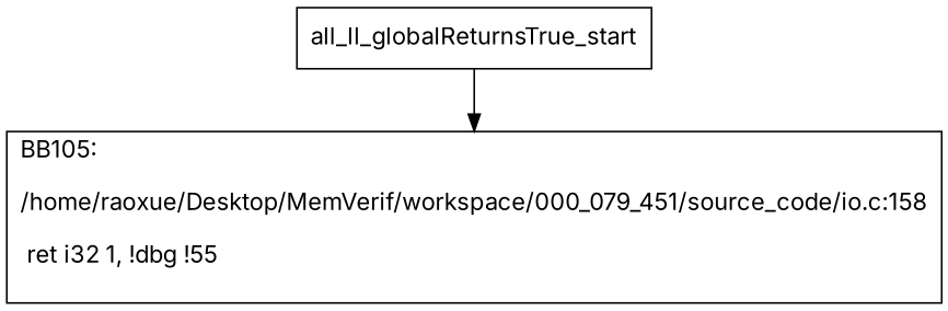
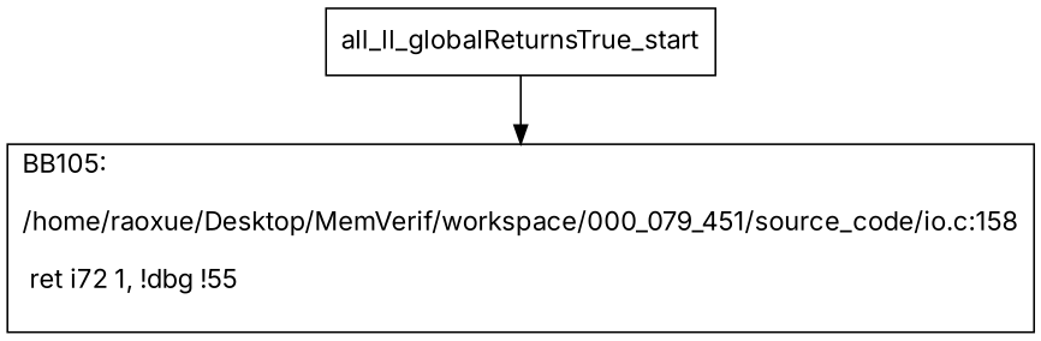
  digraph {
    fontname=Inter
    node [shape=record fontname=Inter]
    n1 [label="{all_ll_globalReturnsTrue_start}"]
-   n2 [label="{BB105:\l\l/home/raoxue/Desktop/MemVerif/workspace/000_079_451/source_code/io.c:158\l\n  ret i32 1, !dbg !55\l\n}"]
+   n2 [label="{BB105:\l\l/home/raoxue/Desktop/MemVerif/workspace/000_079_451/source_code/io.c:158\l\n  ret i72 1, !dbg !55\l\n}"]
    n1 -> n2 [fontname=Inter]
  }
